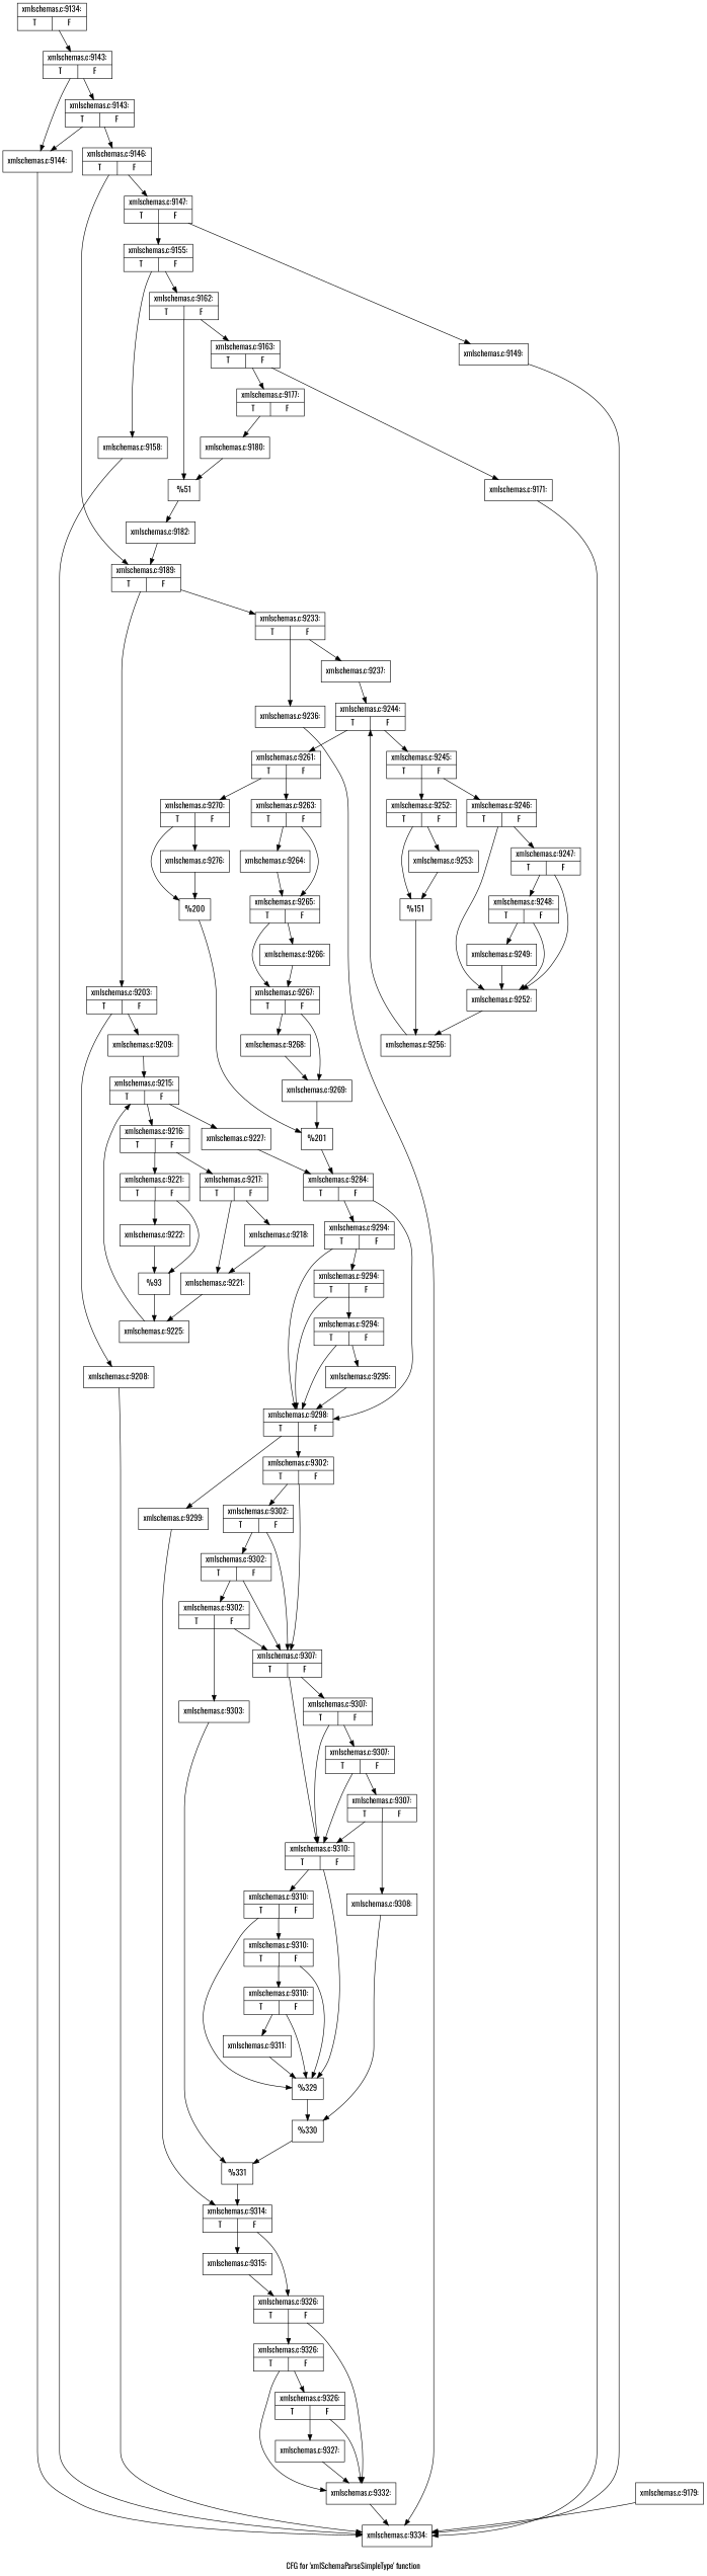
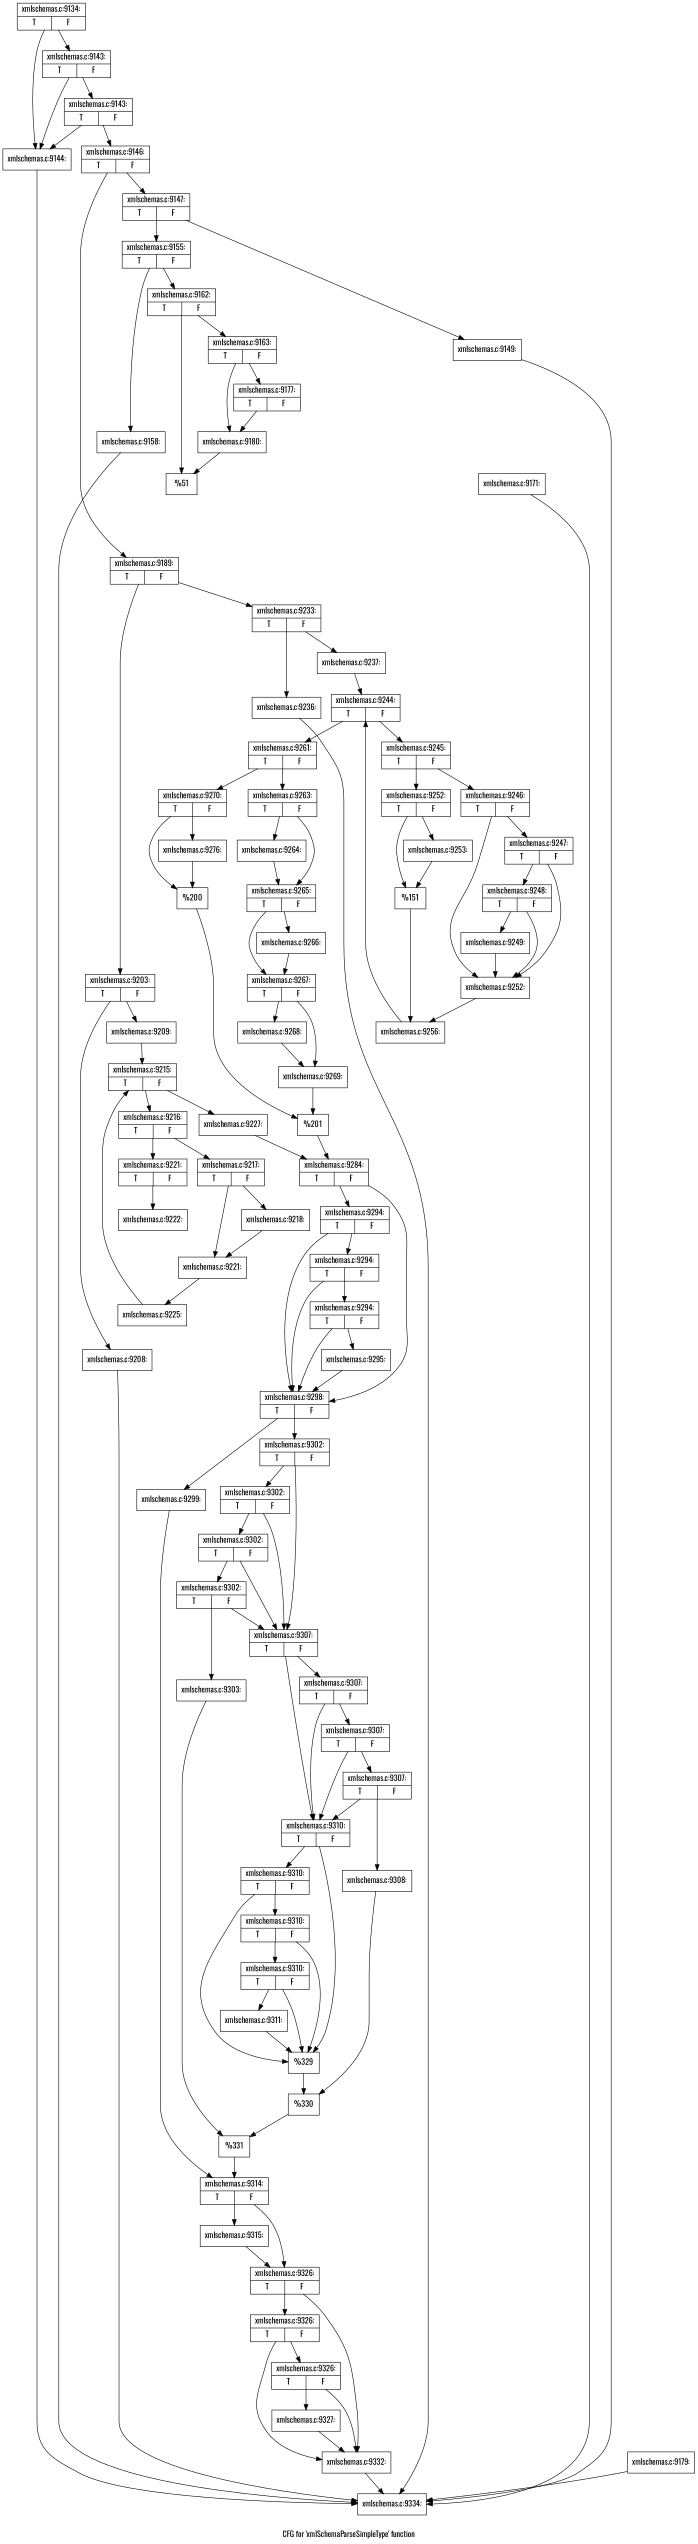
  digraph {
    fontname=Oswald
    label="CFG for 'xmlSchemaParseSimpleType' function"
    node [fontname=Oswald shape=record]
    edge [fontname=Oswald]
    n1 [label="{xmlschemas.c:9134:|{<s0>T|<s1>F}}"]
    n2 [label="{xmlschemas.c:9144:}"]
    n3 [label="{xmlschemas.c:9143:|{<s0>T|<s1>F}}"]
    n4 [label="{xmlschemas.c:9334:}"]
    n5 [label="{xmlschemas.c:9143:|{<s0>T|<s1>F}}"]
    n6 [label="{xmlschemas.c:9146:|{<s0>T|<s1>F}}"]
    n7 [label="{xmlschemas.c:9147:|{<s0>T|<s1>F}}"]
    n8 [label="{xmlschemas.c:9189:|{<s0>T|<s1>F}}"]
    n9 [label="{xmlschemas.c:9149:}"]
    n10 [label="{xmlschemas.c:9155:|{<s0>T|<s1>F}}"]
    n11 [label="{xmlschemas.c:9203:|{<s0>T|<s1>F}}"]
    n12 [label="{xmlschemas.c:9233:|{<s0>T|<s1>F}}"]
    n13 [label="{xmlschemas.c:9158:}"]
    n14 [label="{xmlschemas.c:9162:|{<s0>T|<s1>F}}"]
    n15 [label="{xmlschemas.c:9208:}"]
    n16 [label="{xmlschemas.c:9209:}"]
    n17 [label="{xmlschemas.c:9236:}"]
    n18 [label="{xmlschemas.c:9237:}"]
    n19 [label="{xmlschemas.c:9163:|{<s0>T|<s1>F}}"]
    n20 [label="{%51}"]
    n21 [label="{xmlschemas.c:9171:}"]
    n22 [label="{xmlschemas.c:9177:|{<s0>T|<s1>F}}"]
-   n23 [label="{xmlschemas.c:9182:}"]
    n24 [label="{xmlschemas.c:9180:}"]
    n25 [label="{xmlschemas.c:9179:}"]
    n26 [label="{xmlschemas.c:9215:|{<s0>T|<s1>F}}"]
    n27 [label="{xmlschemas.c:9244:|{<s0>T|<s1>F}}"]
    n28 [label="{xmlschemas.c:9216:|{<s0>T|<s1>F}}"]
    n29 [label="{xmlschemas.c:9227:}"]
    n30 [label="{xmlschemas.c:9217:|{<s0>T|<s1>F}}"]
    n31 [label="{xmlschemas.c:9221:|{<s0>T|<s1>F}}"]
    n32 [label="{xmlschemas.c:9284:|{<s0>T|<s1>F}}"]
    n33 [label="{xmlschemas.c:9221:}"]
    n34 [label="{xmlschemas.c:9218:}"]
    n35 [label="{xmlschemas.c:9222:}"]
-   n36 [label="{%93}"]
    n37 [label="{xmlschemas.c:9294:|{<s0>T|<s1>F}}"]
    n38 [label="{xmlschemas.c:9298:|{<s0>T|<s1>F}}"]
    n39 [label="{xmlschemas.c:9225:}"]
    n40 [label="{xmlschemas.c:9294:|{<s0>T|<s1>F}}"]
    n41 [label="{xmlschemas.c:9299:}"]
    n42 [label="{xmlschemas.c:9302:|{<s0>T|<s1>F}}"]
    n43 [label="{xmlschemas.c:9245:|{<s0>T|<s1>F}}"]
    n44 [label="{xmlschemas.c:9261:|{<s0>T|<s1>F}}"]
    n45 [label="{xmlschemas.c:9246:|{<s0>T|<s1>F}}"]
    n46 [label="{xmlschemas.c:9252:|{<s0>T|<s1>F}}"]
    n47 [label="{xmlschemas.c:9263:|{<s0>T|<s1>F}}"]
    n48 [label="{xmlschemas.c:9270:|{<s0>T|<s1>F}}"]
    n49 [label="{xmlschemas.c:9252:}"]
    n50 [label="{xmlschemas.c:9247:|{<s0>T|<s1>F}}"]
    n51 [label="{xmlschemas.c:9253:}"]
    n52 [label="{%151}"]
    n53 [label="{xmlschemas.c:9264:}"]
    n54 [label="{xmlschemas.c:9265:|{<s0>T|<s1>F}}"]
    n55 [label="{xmlschemas.c:9276:}"]
    n56 [label="{%200}"]
    n57 [label="{xmlschemas.c:9256:}"]
    n58 [label="{xmlschemas.c:9248:|{<s0>T|<s1>F}}"]
    n59 [label="{xmlschemas.c:9249:}"]
    n60 [label="{xmlschemas.c:9266:}"]
    n61 [label="{xmlschemas.c:9267:|{<s0>T|<s1>F}}"]
    n62 [label="{%201}"]
    n63 [label="{xmlschemas.c:9268:}"]
    n64 [label="{xmlschemas.c:9269:}"]
    n65 [label="{xmlschemas.c:9294:|{<s0>T|<s1>F}}"]
    n66 [label="{xmlschemas.c:9314:|{<s0>T|<s1>F}}"]
    n67 [label="{xmlschemas.c:9302:|{<s0>T|<s1>F}}"]
    n68 [label="{xmlschemas.c:9307:|{<s0>T|<s1>F}}"]
    n69 [label="{xmlschemas.c:9295:}"]
    n70 [label="{xmlschemas.c:9315:}"]
    n71 [label="{xmlschemas.c:9326:|{<s0>T|<s1>F}}"]
    n72 [label="{xmlschemas.c:9302:|{<s0>T|<s1>F}}"]
    n73 [label="{xmlschemas.c:9307:|{<s0>T|<s1>F}}"]
    n74 [label="{xmlschemas.c:9310:|{<s0>T|<s1>F}}"]
    n75 [label="{xmlschemas.c:9326:|{<s0>T|<s1>F}}"]
    n76 [label="{xmlschemas.c:9332:}"]
    n77 [label="{xmlschemas.c:9302:|{<s0>T|<s1>F}}"]
    n78 [label="{xmlschemas.c:9307:|{<s0>T|<s1>F}}"]
    n79 [label="{xmlschemas.c:9310:|{<s0>T|<s1>F}}"]
    n80 [label="{%329}"]
    n81 [label="{xmlschemas.c:9303:}"]
    n82 [label="{%331}"]
    n83 [label="{xmlschemas.c:9307:|{<s0>T|<s1>F}}"]
    n84 [label="{xmlschemas.c:9310:|{<s0>T|<s1>F}}"]
    n85 [label="{%330}"]
    n86 [label="{xmlschemas.c:9308:}"]
    n87 [label="{xmlschemas.c:9310:|{<s0>T|<s1>F}}"]
    n88 [label="{xmlschemas.c:9311:}"]
    n89 [label="{xmlschemas.c:9326:|{<s0>T|<s1>F}}"]
    n90 [label="{xmlschemas.c:9327:}"]
+   n1 -> n2
    n1 -> n3
    n2 -> n4
    n3 -> n2
    n3 -> n5
    n5 -> n2
    n5 -> n6
    n6 -> n7
    n6 -> n8
    n7 -> n9
    n7 -> n10
    n8 -> n11
    n8 -> n12
    n9 -> n4
    n10 -> n13
    n10 -> n14
    n11 -> n15
    n11 -> n16
    n12 -> n17
    n12 -> n18
    n13 -> n4
    n14 -> n19
    n14 -> n20
    n15 -> n4
    n16 -> n26
    n17 -> n4
    n18 -> n27
-   n19 -> n21
+   n19 -> n24
    n19 -> n22
-   n20 -> n23
    n21 -> n4
    n22 -> n24
-   n23 -> n8
    n24 -> n20
    n25 -> n4
    n26 -> n28
    n26 -> n29
    n27 -> n43
    n27 -> n44
    n28 -> n30
    n28 -> n31
    n29 -> n32
    n30 -> n33
    n30 -> n34
    n31 -> n35
-   n31 -> n36
    n32 -> n37
    n32 -> n38
    n33 -> n39
    n34 -> n33
-   n35 -> n36
-   n36 -> n39
    n37 -> n38
    n37 -> n40
    n38 -> n41
    n38 -> n42
    n39 -> n26
    n40 -> n38
    n40 -> n65
    n41 -> n66
    n42 -> n67
    n42 -> n68
    n43 -> n45
    n43 -> n46
    n44 -> n47
    n44 -> n48
    n45 -> n49
    n45 -> n50
    n46 -> n51
    n46 -> n52
    n47 -> n53
    n47 -> n54
    n48 -> n55
    n48 -> n56
    n49 -> n57
    n50 -> n49
    n50 -> n58
    n51 -> n52
    n52 -> n57
    n53 -> n54
    n54 -> n60
    n54 -> n61
    n55 -> n56
    n56 -> n62
    n57 -> n27
    n58 -> n49
    n58 -> n59
    n59 -> n49
    n60 -> n61
    n61 -> n63
    n61 -> n64
    n62 -> n32
    n63 -> n64
    n64 -> n62
    n65 -> n38
    n65 -> n69
    n66 -> n70
    n66 -> n71
    n67 -> n68
    n67 -> n72
    n68 -> n73
    n68 -> n74
    n69 -> n38
    n70 -> n71
    n71 -> n75
    n71 -> n76
    n72 -> n68
    n72 -> n77
    n73 -> n74
    n73 -> n78
    n74 -> n79
    n74 -> n80
    n75 -> n76
    n75 -> n89
    n76 -> n4
    n77 -> n68
    n77 -> n81
    n78 -> n74
    n78 -> n83
    n79 -> n80
    n79 -> n84
    n80 -> n85
    n81 -> n82
    n82 -> n66
    n83 -> n74
    n83 -> n86
    n84 -> n80
    n84 -> n87
    n85 -> n82
    n86 -> n85
    n87 -> n80
    n87 -> n88
    n88 -> n80
    n89 -> n76
    n89 -> n90
    n90 -> n76
  }
